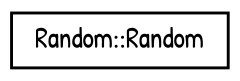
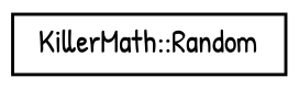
  digraph {
    rankdir=LR
    fontname="Patrick Hand"
-   n1 [color=black fillcolor=white fontname="Patrick Hand" fontsize=10 height=0.2 label="Random::Random" shape=record style=filled width=0.4]
+   n1 [color=black fillcolor=white fontname="Patrick Hand" fontsize=10 height=0.2 label="KillerMath::Random" shape=record style=filled width=0.4]
  }
